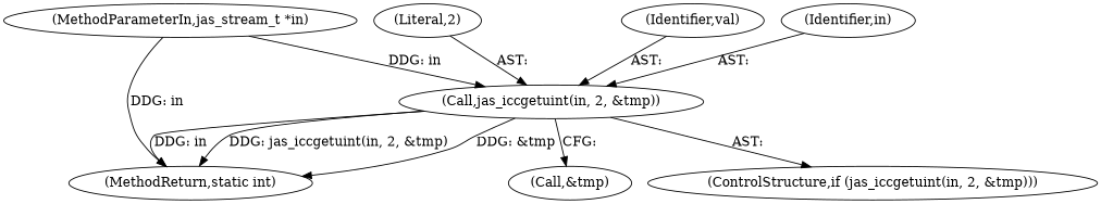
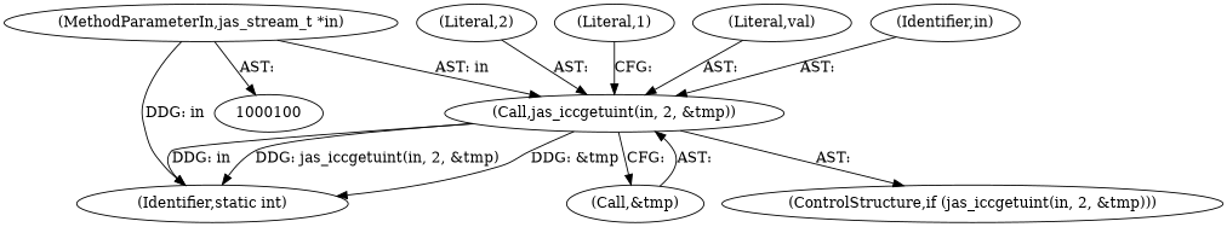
  digraph {
    n1 [label="(Call,jas_iccgetuint(in, 2, &tmp))"]
    n2 [label="(ControlStructure,if (jas_iccgetuint(in, 2, &tmp)))"]
-   n3 [label="(MethodReturn,static int)"]
+   n3 [label="(Identifier,static int)"]
    n4 [label="(Call,&tmp)"]
    n5 [label="(MethodParameterIn,jas_stream_t *in)"]
+   1000100
    n7 [label="(Literal,2)"]
-   n9 [label="(Identifier,val)"]
+   n8 [label="(Literal,1)"]
+   n9 [label="(Literal,val)"]
    n10 [label="(Identifier,in)"]
    n1 -> n2 [label="AST: "]
    n1 -> n3 [label="DDG: in"]
    n1 -> n3 [label="DDG: jas_iccgetuint(in, 2, &tmp)"]
    n1 -> n3 [label="DDG: &tmp"]
    n1 -> n4 [label="CFG: "]
-   n5 -> n1 [label="DDG: in"]
+   n4 -> n1 [label="AST: "]
+   n5 -> n1 [label="AST: in"]
    n5 -> n3 [label="DDG: in"]
+   n5 -> 1000100 [label="AST: "]
    n7 -> n1 [label="AST: "]
+   n8 -> n1 [label="CFG: "]
    n9 -> n1 [label="AST: "]
    n10 -> n1 [label="AST: "]
  }
